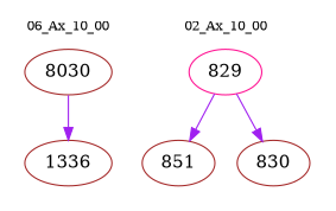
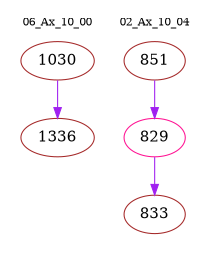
  digraph {
    node [color=brown]
    edge [color=purple]
-   n1 [label=8030]
+   n1 [label=1030]
    n2 [label=1336]
    n3 [color=deeppink label=829]
    n4 [label=851]
-   n5 [label=830]
+   n5 [label=833]
    subgraph cluster_1 {
      color=white
      fontsize=10
      label="06_Ax_10_00"
      n1
      n2
    }
    subgraph cluster_2 {
      color=white
      fontsize=10
-     label="02_Ax_10_00"
+     label="02_Ax_10_04"
      n3
      n4
      n5
    }
    n1 -> n2
-   n3 -> n4
+   n4 -> n3
    n3 -> n5
  }
